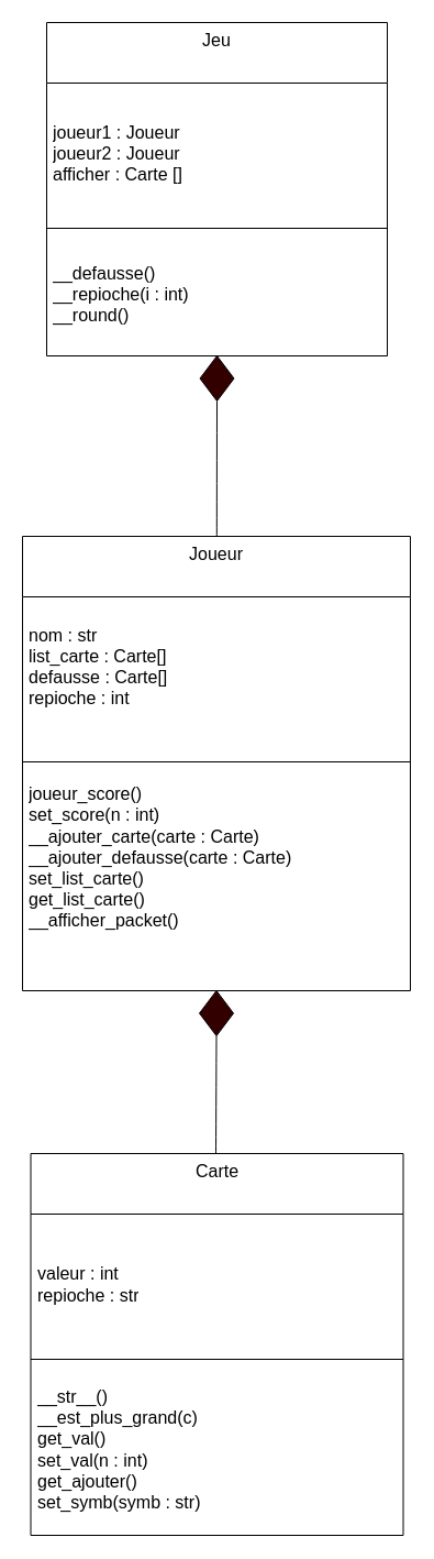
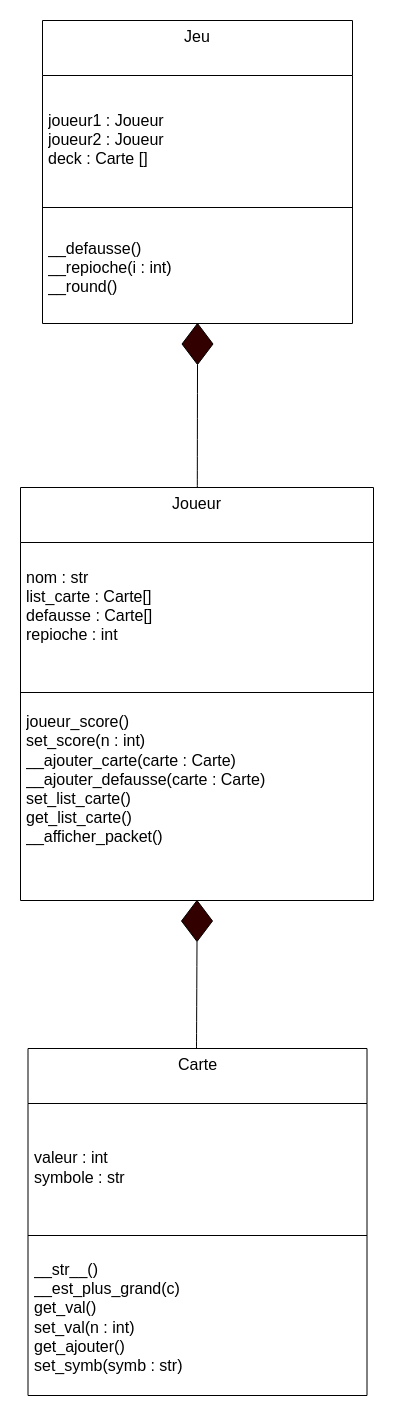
  <mxCell id="0" />
  <mxCell id="1" parent="0" />
  <mxCell id="2" value="Carte" style="swimlane;fontStyle=0;align=center;verticalAlign=top;childLayout=stackLayout;horizontal=1;startSize=55;horizontalStack=0;resizeParent=1;resizeParentMax=0;resizeLast=0;collapsible=0;marginBottom=0;html=1;whiteSpace=wrap;fontSize=16;" parent="1" vertex="1"><mxGeometry x="27.5" y="1048" width="339" height="347" as="geometry" /></mxCell>
- <mxCell id="3" value="&lt;div&gt;valeur : int&lt;/div&gt;&lt;div&gt;repioche : str&lt;br&gt;&lt;/div&gt;" style="text;html=1;strokeColor=none;fillColor=none;align=left;verticalAlign=middle;spacingLeft=4;spacingRight=4;overflow=hidden;rotatable=0;points=[[0,0.5],[1,0.5]];portConstraint=eastwest;whiteSpace=wrap;fontSize=16;" parent="2" vertex="1"><mxGeometry y="55" width="339" height="128" as="geometry" /></mxCell>
+ <mxCell id="3" value="&lt;div&gt;valeur : int&lt;/div&gt;&lt;div&gt;symbole : str&lt;br&gt;&lt;/div&gt;" style="text;html=1;strokeColor=none;fillColor=none;align=left;verticalAlign=middle;spacingLeft=4;spacingRight=4;overflow=hidden;rotatable=0;points=[[0,0.5],[1,0.5]];portConstraint=eastwest;whiteSpace=wrap;fontSize=16;" parent="2" vertex="1"><mxGeometry y="55" width="339" height="128" as="geometry" /></mxCell>
  <mxCell id="4" value="" style="line;strokeWidth=1;fillColor=none;align=left;verticalAlign=middle;spacingTop=-1;spacingLeft=3;spacingRight=3;rotatable=0;labelPosition=right;points=[];portConstraint=eastwest;fontSize=16;" parent="2" vertex="1"><mxGeometry y="183" width="339" height="8" as="geometry" /></mxCell>
  <mxCell id="5" value="__str__()&lt;br&gt;&lt;div&gt;__est_plus_grand(c)&lt;br&gt;&lt;/div&gt;&lt;div&gt;get_val()&lt;/div&gt;&lt;div&gt;set_val(n : int)&lt;/div&gt;&lt;div&gt;get_ajouter()&lt;/div&gt;&lt;div&gt;set_symb(symb : str)&lt;br&gt;&lt;/div&gt;" style="text;html=1;strokeColor=none;fillColor=none;align=left;verticalAlign=middle;spacingLeft=4;spacingRight=4;overflow=hidden;rotatable=0;points=[[0,0.5],[1,0.5]];portConstraint=eastwest;whiteSpace=wrap;fontSize=16;" parent="2" vertex="1"><mxGeometry y="191" width="339" height="156" as="geometry" /></mxCell>
  <mxCell id="6" value="Joueur" style="swimlane;fontStyle=0;align=center;verticalAlign=top;childLayout=stackLayout;horizontal=1;startSize=55;horizontalStack=0;resizeParent=1;resizeParentMax=0;resizeLast=0;collapsible=0;marginBottom=0;html=1;whiteSpace=wrap;fontSize=16;" parent="1" vertex="1"><mxGeometry x="20" y="487" width="353" height="413" as="geometry" /></mxCell>
  <mxCell id="7" value="&lt;div&gt;nom : str&lt;/div&gt;&lt;div&gt;list_carte : Carte[]&lt;/div&gt;&lt;div&gt;defausse : Carte[]&lt;/div&gt;&lt;div&gt;repioche : int&lt;br&gt;&lt;/div&gt;&lt;div&gt;&lt;br&gt;&lt;/div&gt;" style="text;html=1;strokeColor=none;fillColor=none;align=left;verticalAlign=middle;spacingLeft=4;spacingRight=4;overflow=hidden;rotatable=0;points=[[0,0.5],[1,0.5]];portConstraint=eastwest;whiteSpace=wrap;fontSize=16;" parent="6" vertex="1"><mxGeometry y="55" width="353" height="146" as="geometry" /></mxCell>
  <mxCell id="8" value="" style="line;strokeWidth=1;fillColor=none;align=left;verticalAlign=middle;spacingTop=-1;spacingLeft=3;spacingRight=3;rotatable=0;labelPosition=right;points=[];portConstraint=eastwest;fontSize=16;" parent="6" vertex="1"><mxGeometry y="201" width="353" height="8" as="geometry" /></mxCell>
  <mxCell id="9" value="&lt;div&gt;joueur_score()&lt;/div&gt;&lt;div&gt;set_score(n : int)&lt;/div&gt;&lt;div&gt;__ajouter_carte(carte : Carte)&lt;/div&gt;&lt;div&gt;__ajouter_defausse(carte : Carte)&lt;/div&gt;&lt;div&gt;set_list_carte()&lt;/div&gt;&lt;div&gt;get_list_carte()&lt;/div&gt;&lt;div&gt;__afficher_packet()&lt;br&gt;&lt;/div&gt;&lt;div&gt;&lt;br&gt;&lt;br&gt;&lt;/div&gt;" style="text;html=1;strokeColor=none;fillColor=none;align=left;verticalAlign=middle;spacingLeft=4;spacingRight=4;overflow=hidden;rotatable=0;points=[[0,0.5],[1,0.5]];portConstraint=eastwest;whiteSpace=wrap;fontSize=16;" parent="6" vertex="1"><mxGeometry y="209" width="353" height="204" as="geometry" /></mxCell>
  <mxCell id="10" value="" style="endArrow=classic;html=1;rounded=0;fontSize=12;startSize=8;endSize=8;curved=1;entryX=0.503;entryY=1.018;entryDx=0;entryDy=0;entryPerimeter=0;" parent="1" source="11" target="9" edge="1"><mxGeometry width="50" height="50" relative="1" as="geometry"><mxPoint x="431" y="896" as="sourcePoint" /><mxPoint x="435" y="671" as="targetPoint" /></mxGeometry></mxCell>
  <mxCell id="11" value="" style="rhombus;whiteSpace=wrap;html=1;fontSize=16;fillColor=#330000;" parent="1" vertex="1"><mxGeometry x="181" y="900" width="31" height="41" as="geometry" /></mxCell>
  <mxCell id="12" value="" style="endArrow=none;html=1;rounded=0;fontSize=12;startSize=8;endSize=8;curved=1;exitX=0.5;exitY=0;exitDx=0;exitDy=0;entryX=0.5;entryY=1;entryDx=0;entryDy=0;" parent="1" edge="1" target="11"><mxGeometry width="50" height="50" relative="1" as="geometry"><mxPoint x="196" y="1048" as="sourcePoint" /><mxPoint x="196.5" y="975" as="targetPoint" /></mxGeometry></mxCell>
  <mxCell id="13" value="Jeu" style="swimlane;fontStyle=0;align=center;verticalAlign=top;childLayout=stackLayout;horizontal=1;startSize=55;horizontalStack=0;resizeParent=1;resizeParentMax=0;resizeLast=0;collapsible=0;marginBottom=0;html=1;whiteSpace=wrap;fontSize=16;" parent="1" vertex="1"><mxGeometry x="42" y="20" width="310" height="303" as="geometry" /></mxCell>
- <mxCell id="14" value="&lt;div&gt;joueur1 : Joueur&lt;/div&gt;&lt;div&gt;joueur2 : Joueur&lt;/div&gt;&lt;div&gt;afficher : Carte []&lt;br&gt;&lt;/div&gt;" style="text;html=1;strokeColor=none;fillColor=none;align=left;verticalAlign=middle;spacingLeft=4;spacingRight=4;overflow=hidden;rotatable=0;points=[[0,0.5],[1,0.5]];portConstraint=eastwest;whiteSpace=wrap;fontSize=16;" parent="13" vertex="1"><mxGeometry y="55" width="310" height="128" as="geometry" /></mxCell>
+ <mxCell id="14" value="&lt;div&gt;joueur1 : Joueur&lt;/div&gt;&lt;div&gt;joueur2 : Joueur&lt;/div&gt;&lt;div&gt;deck : Carte []&lt;br&gt;&lt;/div&gt;" style="text;html=1;strokeColor=none;fillColor=none;align=left;verticalAlign=middle;spacingLeft=4;spacingRight=4;overflow=hidden;rotatable=0;points=[[0,0.5],[1,0.5]];portConstraint=eastwest;whiteSpace=wrap;fontSize=16;" parent="13" vertex="1"><mxGeometry y="55" width="310" height="128" as="geometry" /></mxCell>
  <mxCell id="15" value="" style="line;strokeWidth=1;fillColor=none;align=left;verticalAlign=middle;spacingTop=-1;spacingLeft=3;spacingRight=3;rotatable=0;labelPosition=right;points=[];portConstraint=eastwest;fontSize=16;" parent="13" vertex="1"><mxGeometry y="183" width="310" height="8" as="geometry" /></mxCell>
  <mxCell id="16" value="&lt;div&gt;__defausse()&lt;/div&gt;&lt;div&gt;__repioche(i : int)&lt;/div&gt;&lt;div&gt;__round()&lt;br&gt;&lt;/div&gt;" style="text;html=1;strokeColor=none;fillColor=none;align=left;verticalAlign=middle;spacingLeft=4;spacingRight=4;overflow=hidden;rotatable=0;points=[[0,0.5],[1,0.5]];portConstraint=eastwest;whiteSpace=wrap;fontSize=16;" parent="13" vertex="1"><mxGeometry y="191" width="310" height="112" as="geometry" /></mxCell>
  <mxCell id="17" value="" style="endArrow=classic;html=1;rounded=0;fontSize=12;startSize=8;endSize=8;curved=1;entryX=0.503;entryY=1.018;entryDx=0;entryDy=0;entryPerimeter=0;" parent="1" source="18" target="16" edge="1"><mxGeometry width="50" height="50" relative="1" as="geometry"><mxPoint x="431" y="428" as="sourcePoint" /><mxPoint x="435" y="203" as="targetPoint" /></mxGeometry></mxCell>
  <mxCell id="18" value="" style="rhombus;whiteSpace=wrap;html=1;fontSize=16;fillColor=#330000;" parent="1" vertex="1"><mxGeometry x="181.5" y="323" width="31" height="41" as="geometry" /></mxCell>
  <mxCell id="19" value="" style="endArrow=none;html=1;rounded=0;fontSize=12;startSize=8;endSize=8;curved=1;entryX=0.5;entryY=1;entryDx=0;entryDy=0;" parent="1" source="6" target="18" edge="1"><mxGeometry width="50" height="50" relative="1" as="geometry"><mxPoint x="377" y="695" as="sourcePoint" /><mxPoint x="427" y="645" as="targetPoint" /></mxGeometry></mxCell>
